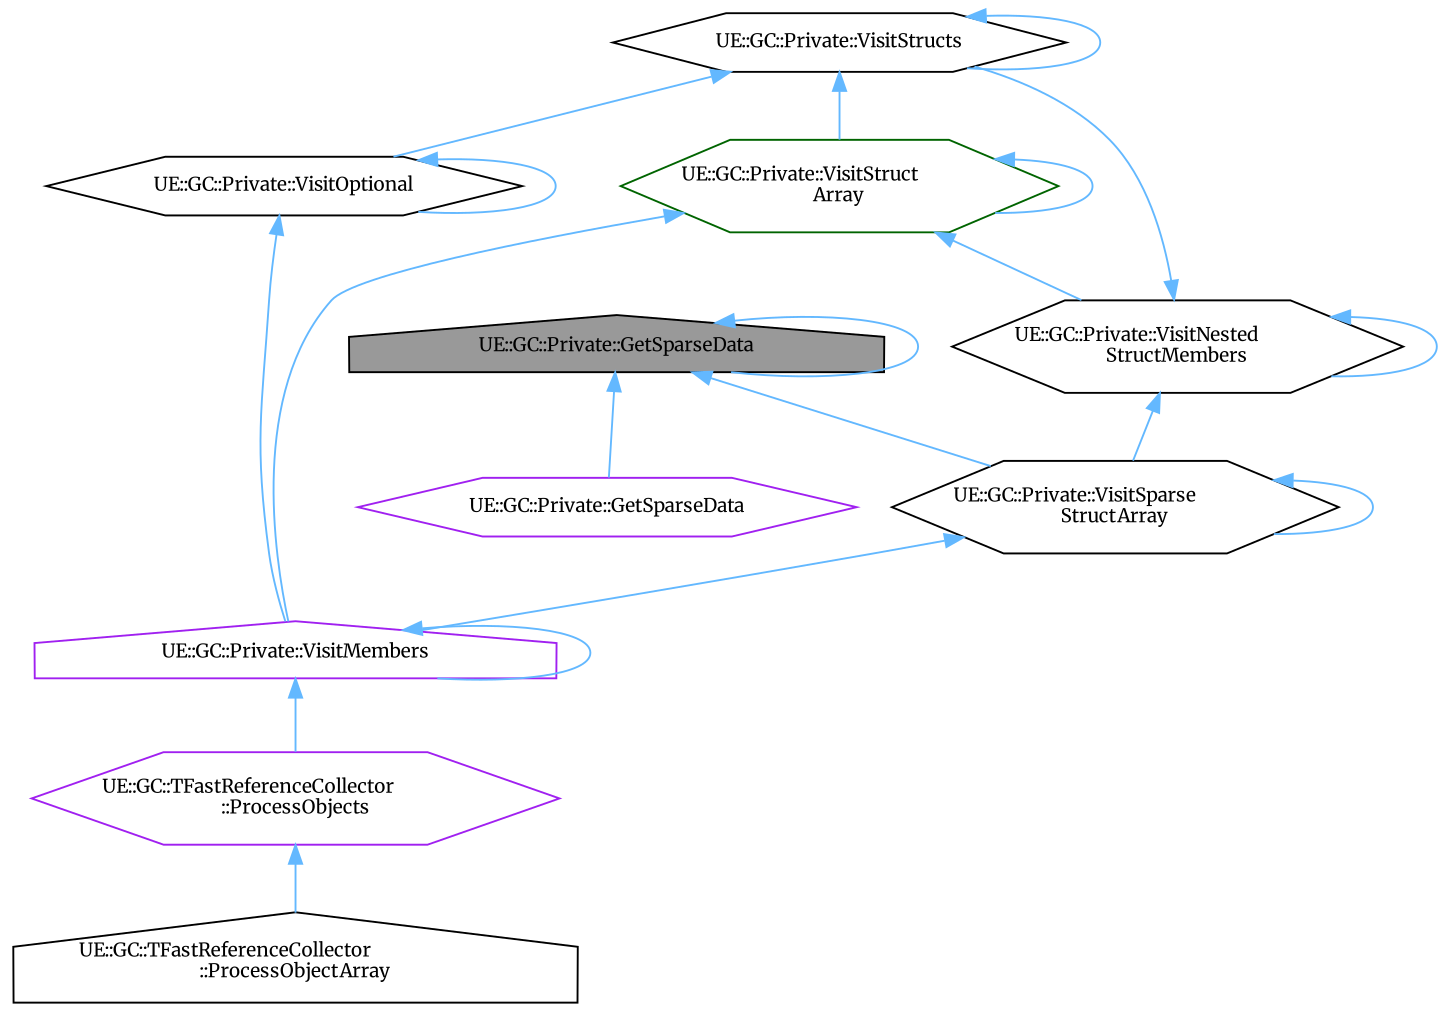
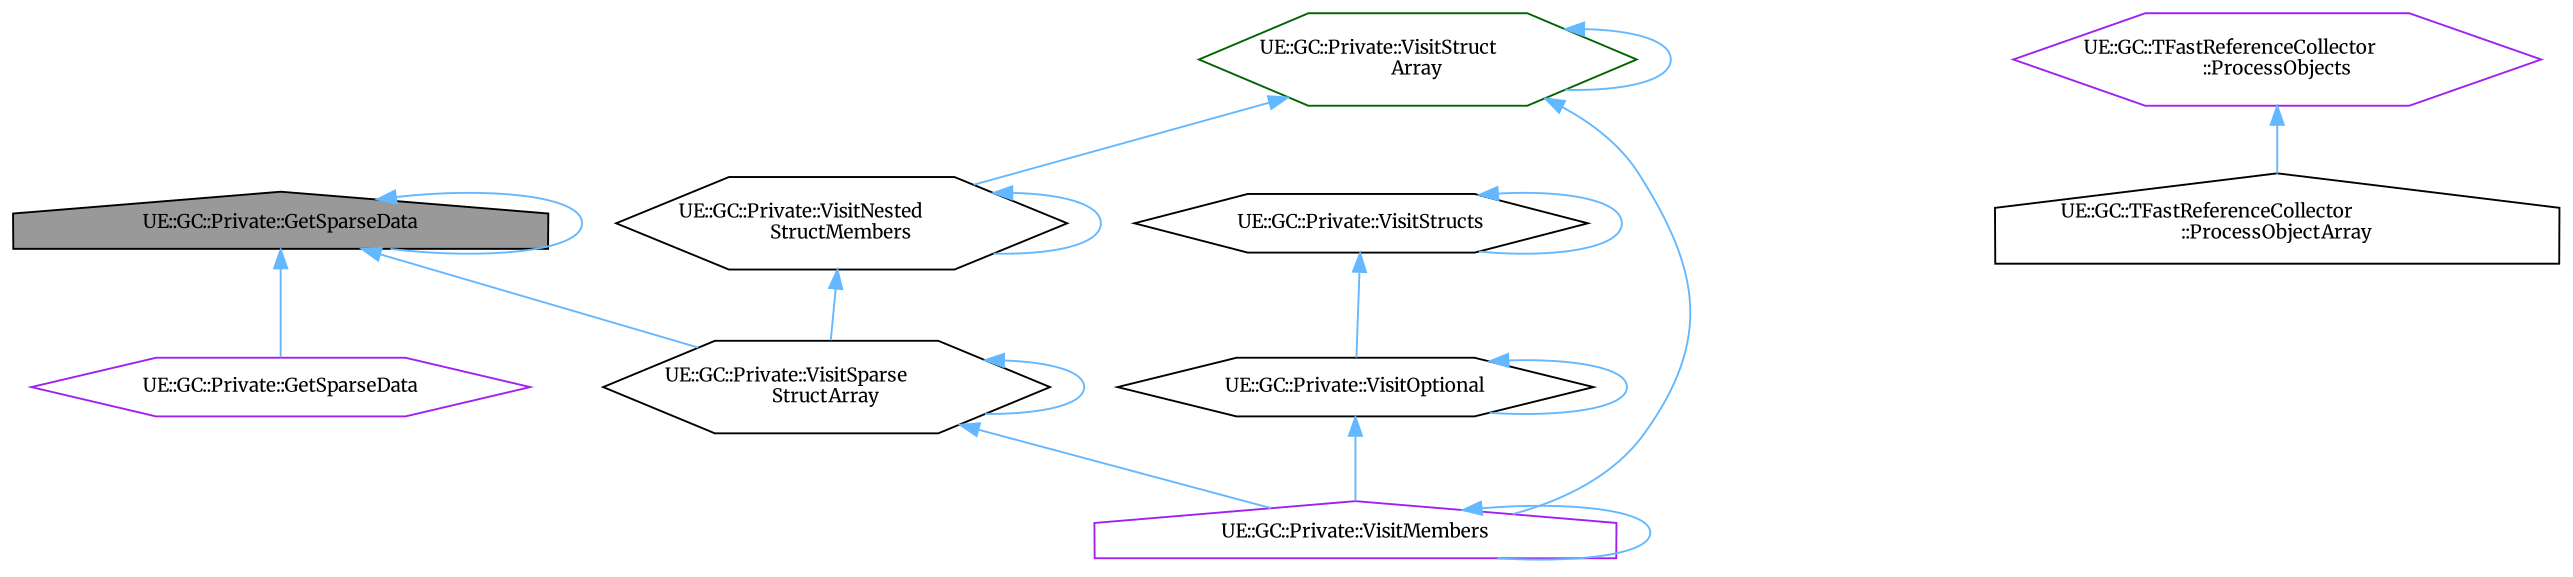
  digraph {
    fontname=Merriweather
    rankdir=TB
    node [color=black fillcolor=white fontname=Merriweather fontsize=10 shape=hexagon style=filled]
    edge [color=steelblue1 dir=back fontname=Merriweather fontsize=10 labelfontname=Helvetica labelfontsize=10 style=solid]
    n1 [fillcolor=grey60 fontcolor=black height=0.2 label="UE::GC::Private::GetSparseData" shape=house width=0.4]
    n2 [color=purple height=0.2 label="UE::GC::Private::GetSparseData" width=0.4]
    n3 [height=0.2 label="UE::GC::Private::VisitSparse\lStructArray" width=0.4]
    n4 [color=purple height=0.2 label="UE::GC::Private::VisitMembers" shape=house width=0.4]
    n5 [color=purple height=0.2 label="UE::GC::TFastReferenceCollector\l::ProcessObjects" width=0.4]
    n6 [height=0.2 label="UE::GC::TFastReferenceCollector\l::ProcessObjectArray" shape=house width=0.4]
    n7 [height=0.2 label="UE::GC::Private::VisitNested\lStructMembers" width=0.4]
    n8 [height=0.2 label="UE::GC::Private::VisitStructs" width=0.4]
    n9 [height=0.2 label="UE::GC::Private::VisitOptional" width=0.4]
    n10 [color=darkgreen height=0.2 label="UE::GC::Private::VisitStruct\lArray" width=0.4]
    n1 -> n1
    n1 -> n2
    n1 -> n3
    n3 -> n3
    n3 -> n4
    n4 -> n4
-   n4 -> n5
    n5 -> n6
    n7 -> n3
    n7 -> n7
-   n7 -> n8
    n8 -> n8
    n8 -> n9
-   n8 -> n10
    n9 -> n4
    n9 -> n9
    n10 -> n4
    n10 -> n7
    n10 -> n10
  }
